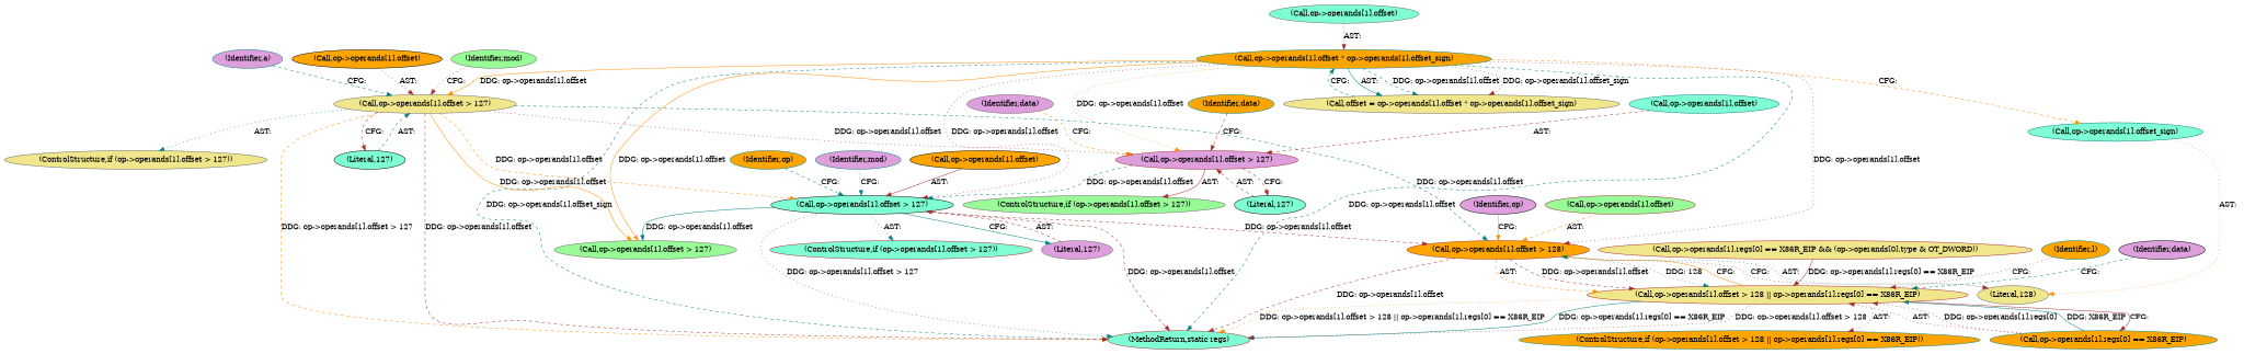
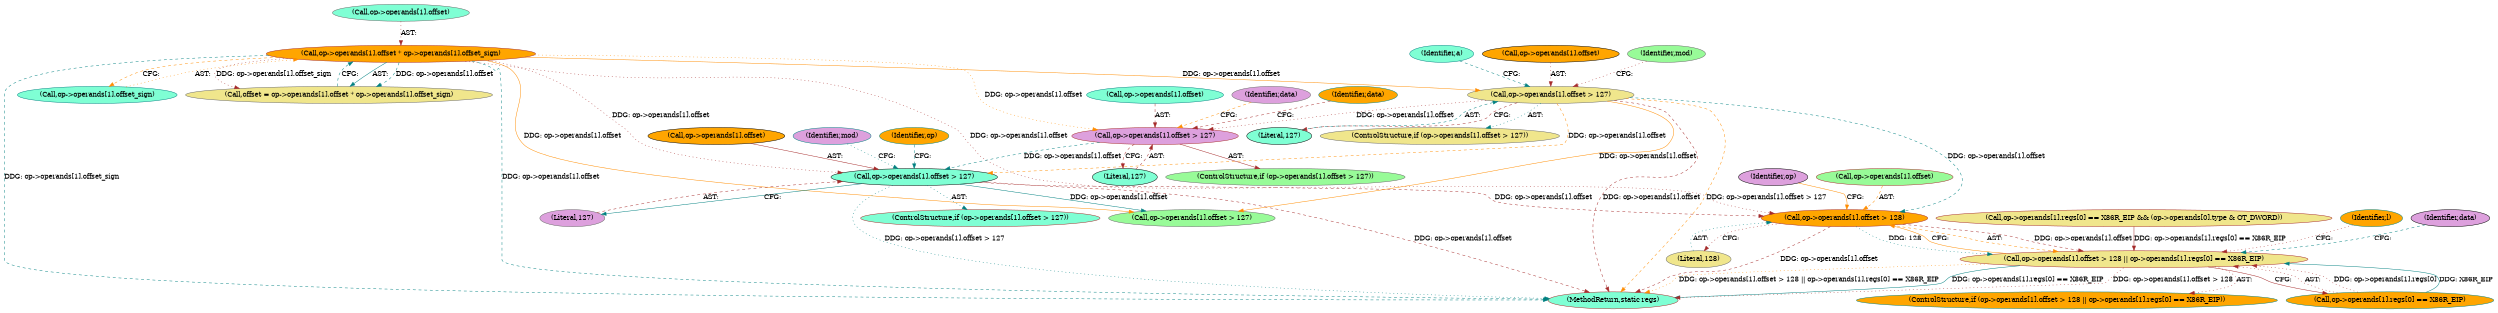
  digraph {
    node [color=gray40 fillcolor=orange style=filled]
    edge [color=brown style=dashed]
    n1 [color=brown label="(Call,op->operands[1].offset > 128)"]
    n2 [color=brown fillcolor=khaki label="(Call,op->operands[1].offset > 128 || op->operands[1].regs[0] == X86R_EIP)"]
    n3 [color=brown fillcolor=aquamarine label="(MethodReturn,static regs)"]
    n4 [fillcolor=khaki label="(Literal,128)"]
    n5 [color=teal label="(Call,op->operands[1].regs[0] == X86R_EIP)"]
    n6 [color=teal label="(ControlStructure,if (op->operands[1].offset > 128 || op->operands[1].regs[0] == X86R_EIP))"]
-   n7 [color=teal label="(Call,op->operands[1].offset * op->operands[1].offset_sign)"]
+   n7 [color=brown label="(Call,op->operands[1].offset * op->operands[1].offset_sign)"]
    n8 [color=black fillcolor=aquamarine label="(Call,op->operands[1].offset > 127)"]
    n9 [color=brown fillcolor=plum label="(Call,op->operands[1].offset > 127)"]
    n10 [fillcolor=khaki label="(Call,op->operands[1].offset > 127)"]
    n11 [color=teal fillcolor=aquamarine label="(Call,op->operands[1].offset_sign)"]
    n12 [fillcolor=palegreen label="(Call,op->operands[1].offset > 127)"]
    n13 [fillcolor=khaki label="(Call,offset = op->operands[1].offset * op->operands[1].offset_sign)"]
    n14 [color=brown fillcolor=aquamarine label="(ControlStructure,if (op->operands[1].offset > 127))"]
    n15 [fillcolor=plum label="(Literal,127)"]
    n16 [fillcolor=palegreen label="(ControlStructure,if (op->operands[1].offset > 127))"]
    n17 [color=black fillcolor=aquamarine label="(Literal,127)"]
    n18 [fillcolor=khaki label="(ControlStructure,if (op->operands[1].offset > 127))"]
    n19 [color=black fillcolor=aquamarine label="(Literal,127)"]
    n20 [fillcolor=plum label="(Identifier,data)"]
    n21 [color=brown fillcolor=khaki label="(Call,op->operands[1].regs[0] == X86R_EIP && (op->operands[0].type & OT_DWORD))"]
    n22 [color=teal label="(Identifier,data)"]
-   n23 [color=teal fillcolor=plum label="(Identifier,a)"]
+   n23 [color=teal fillcolor=aquamarine label="(Identifier,a)"]
    n24 [color=black label="(Call,op->operands[1].offset)"]
    n25 [color=teal label="(Identifier,op)"]
    n26 [color=teal fillcolor=plum label="(Identifier,mod)"]
    n27 [color=black fillcolor=plum label="(Identifier,op)"]
    n28 [color=brown fillcolor=palegreen label="(Call,op->operands[1].offset)"]
    n29 [fillcolor=palegreen label="(Identifier,mod)"]
    n30 [color=black label="(Call,op->operands[1].offset)"]
    n31 [color=teal label="(Identifier,l)"]
    n32 [color=teal fillcolor=aquamarine label="(Call,op->operands[1].offset)"]
    n33 [color=black fillcolor=plum label="(Identifier,data)"]
    n34 [fillcolor=aquamarine label="(Call,op->operands[1].offset)"]
    n1 -> n2 [color=darkorange label="AST: "]
    n1 -> n2 [label="DDG: op->operands[1].offset"]
    n1 -> n2 [color=teal label="DDG: 128" style=dotted]
    n1 -> n3 [label="DDG: op->operands[1].offset"]
    n1 -> n4 [label="CFG: " style=dotted]
    n2 -> n1 [color=darkorange label="CFG: " style=solid]
    n2 -> n3 [color=teal label="DDG: op->operands[1].regs[0] == X86R_EIP" style=solid]
    n2 -> n3 [label="DDG: op->operands[1].offset > 128" style=dotted]
    n2 -> n3 [color=darkorange label="DDG: op->operands[1].offset > 128 || op->operands[1].regs[0] == X86R_EIP" style=dotted]
    n2 -> n5 [label="CFG: " style=solid]
    n2 -> n6 [label="AST: " style=dotted]
    n4 -> n1 [color=teal label="AST: " style=dotted]
    n5 -> n2 [label="AST: " style=dotted]
    n5 -> n2 [label="DDG: op->operands[1].regs[0]" style=dotted]
    n5 -> n2 [color=teal label="DDG: X86R_EIP" style=solid]
    n7 -> n1 [label="DDG: op->operands[1].offset" style=dotted]
    n7 -> n3 [color=teal label="DDG: op->operands[1].offset_sign"]
    n7 -> n3 [color=teal label="DDG: op->operands[1].offset"]
    n7 -> n8 [label="DDG: op->operands[1].offset" style=dotted]
    n7 -> n9 [color=darkorange label="DDG: op->operands[1].offset" style=dotted]
    n7 -> n10 [color=darkorange label="DDG: op->operands[1].offset" style=solid]
    n7 -> n11 [color=darkorange label="CFG: "]
    n7 -> n12 [color=darkorange label="DDG: op->operands[1].offset" style=solid]
    n7 -> n13 [color=teal label="AST: " style=solid]
    n7 -> n13 [color=teal label="DDG: op->operands[1].offset"]
    n7 -> n13 [label="DDG: op->operands[1].offset_sign" style=dotted]
    n8 -> n1 [label="DDG: op->operands[1].offset"]
    n8 -> n3 [color=teal label="DDG: op->operands[1].offset > 127" style=dotted]
    n8 -> n3 [label="DDG: op->operands[1].offset"]
    n8 -> n12 [color=teal label="DDG: op->operands[1].offset" style=solid]
    n8 -> n14 [color=teal label="AST: " style=dotted]
    n8 -> n15 [color=teal label="CFG: " style=solid]
    n9 -> n8 [color=teal label="DDG: op->operands[1].offset"]
    n9 -> n16 [label="AST: " style=solid]
    n9 -> n17 [label="CFG: "]
    n10 -> n1 [color=teal label="DDG: op->operands[1].offset"]
    n10 -> n3 [color=darkorange label="DDG: op->operands[1].offset > 127"]
    n10 -> n3 [label="DDG: op->operands[1].offset"]
    n10 -> n8 [color=darkorange label="DDG: op->operands[1].offset"]
    n10 -> n9 [label="DDG: op->operands[1].offset" style=dotted]
    n10 -> n12 [color=darkorange label="DDG: op->operands[1].offset" style=solid]
    n10 -> n18 [color=teal label="AST: " style=dotted]
    n10 -> n19 [label="CFG: "]
-   n11 -> n4 [color=darkorange label="AST: " style=dotted]
+   n11 -> n7 [color=darkorange label="AST: " style=dotted]
    n13 -> n7 [color=teal label="CFG: "]
    n15 -> n8 [label="AST: "]
    n17 -> n9 [label="AST: "]
    n19 -> n10 [color=teal label="AST: "]
    n20 -> n9 [color=darkorange label="CFG: "]
    n21 -> n2 [label="DDG: op->operands[1].regs[0] == X86R_EIP" style=solid]
    n22 -> n9 [label="CFG: "]
    n23 -> n10 [color=teal label="CFG: "]
    n24 -> n10 [label="AST: " style=dotted]
    n25 -> n8 [color=teal label="CFG: "]
    n26 -> n8 [color=teal label="CFG: " style=dotted]
    n27 -> n1 [color=darkorange label="CFG: " style=solid]
    n28 -> n1 [color=darkorange label="AST: "]
    n29 -> n10 [label="CFG: " style=dotted]
    n30 -> n8 [label="AST: " style=solid]
    n31 -> n2 [label="CFG: " style=dotted]
    n32 -> n9 [label="AST: "]
    n33 -> n2 [color=teal label="CFG: "]
    n34 -> n7 [label="AST: " style=dotted]
  }
